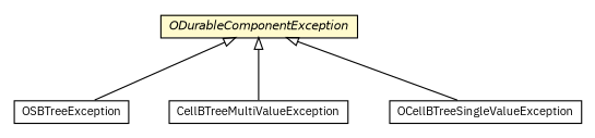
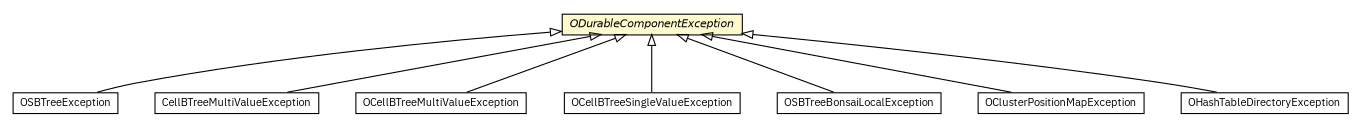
  digraph {
    fontname="IBM Plex Sans"
    nodesep=0.25
    ranksep=0.5
    node [fontcolor=black fontname="IBM Plex Sans" fontsize=10.0 shape=plaintext]
    edge [arrowtail=empty dir=back fontname="IBM Plex Sans" fontsize=10 headport=p labelfontname=Helvetica labelfontsize=10 tailport=p]
    n1 [label=<<table title="com.orientechnologies.orient.core.storage.index.sbtree.local.OSBTreeException" border="0" cellborder="1" cellspacing="0" cellpadding="2" port="p" href="../storage/index/sbtree/local/OSBTreeException.html"> 		<tr><td><table border="0" cellspacing="0" cellpadding="1"> <tr><td align="center" balign="center"> OSBTreeException </td></tr> 		</table></td></tr> 		</table>>]
    n2 [label=<<table title="com.orientechnologies.orient.core.storage.index.sbtree.multivalue.v2.CellBTreeMultiValueException" border="0" cellborder="1" cellspacing="0" cellpadding="2" port="p" href="../storage/index/sbtree/multivalue/v2/CellBTreeMultiValueException.html"> 		<tr><td><table border="0" cellspacing="0" cellpadding="1"> <tr><td align="center" balign="center"> CellBTreeMultiValueException </td></tr> 		</table></td></tr> 		</table>>]
+   n3 [label=<<table title="com.orientechnologies.orient.core.storage.index.sbtree.multivalue.v1.OCellBTreeMultiValueException" border="0" cellborder="1" cellspacing="0" cellpadding="2" port="p" href="../storage/index/sbtree/multivalue/v1/OCellBTreeMultiValueException.html"> 		<tr><td><table border="0" cellspacing="0" cellpadding="1"> <tr><td align="center" balign="center"> OCellBTreeMultiValueException </td></tr> 		</table></td></tr> 		</table>>]
    n4 [label=<<table title="com.orientechnologies.orient.core.storage.index.sbtree.singlevalue.OCellBTreeSingleValueException" border="0" cellborder="1" cellspacing="0" cellpadding="2" port="p" href="../storage/index/sbtree/singlevalue/OCellBTreeSingleValueException.html"> 		<tr><td><table border="0" cellspacing="0" cellpadding="1"> <tr><td align="center" balign="center"> OCellBTreeSingleValueException </td></tr> 		</table></td></tr> 		</table>>]
    n5 [label=<<table title="com.orientechnologies.orient.core.exception.ODurableComponentException" border="0" cellborder="1" cellspacing="0" cellpadding="2" port="p" bgcolor="lemonChiffon" href="./ODurableComponentException.html"> 		<tr><td><table border="0" cellspacing="0" cellpadding="1"> <tr><td align="center" balign="center"><font face="Helvetica-Oblique"> ODurableComponentException </font></td></tr> 		</table></td></tr> 		</table>>]
+   n6 [label=<<table title="com.orientechnologies.orient.core.exception.OSBTreeBonsaiLocalException" border="0" cellborder="1" cellspacing="0" cellpadding="2" port="p" href="./OSBTreeBonsaiLocalException.html"> 		<tr><td><table border="0" cellspacing="0" cellpadding="1"> <tr><td align="center" balign="center"> OSBTreeBonsaiLocalException </td></tr> 		</table></td></tr> 		</table>>]
+   n7 [label=<<table title="com.orientechnologies.orient.core.exception.OClusterPositionMapException" border="0" cellborder="1" cellspacing="0" cellpadding="2" port="p" href="./OClusterPositionMapException.html"> 		<tr><td><table border="0" cellspacing="0" cellpadding="1"> <tr><td align="center" balign="center"> OClusterPositionMapException </td></tr> 		</table></td></tr> 		</table>>]
+   n8 [label=<<table title="com.orientechnologies.orient.core.exception.OHashTableDirectoryException" border="0" cellborder="1" cellspacing="0" cellpadding="2" port="p" href="./OHashTableDirectoryException.html"> 		<tr><td><table border="0" cellspacing="0" cellpadding="1"> <tr><td align="center" balign="center"> OHashTableDirectoryException </td></tr> 		</table></td></tr> 		</table>>]
    n5 -> n1
    n5 -> n2
+   n5 -> n3
    n5 -> n4
+   n5 -> n6
+   n5 -> n7
+   n5 -> n8
  }
